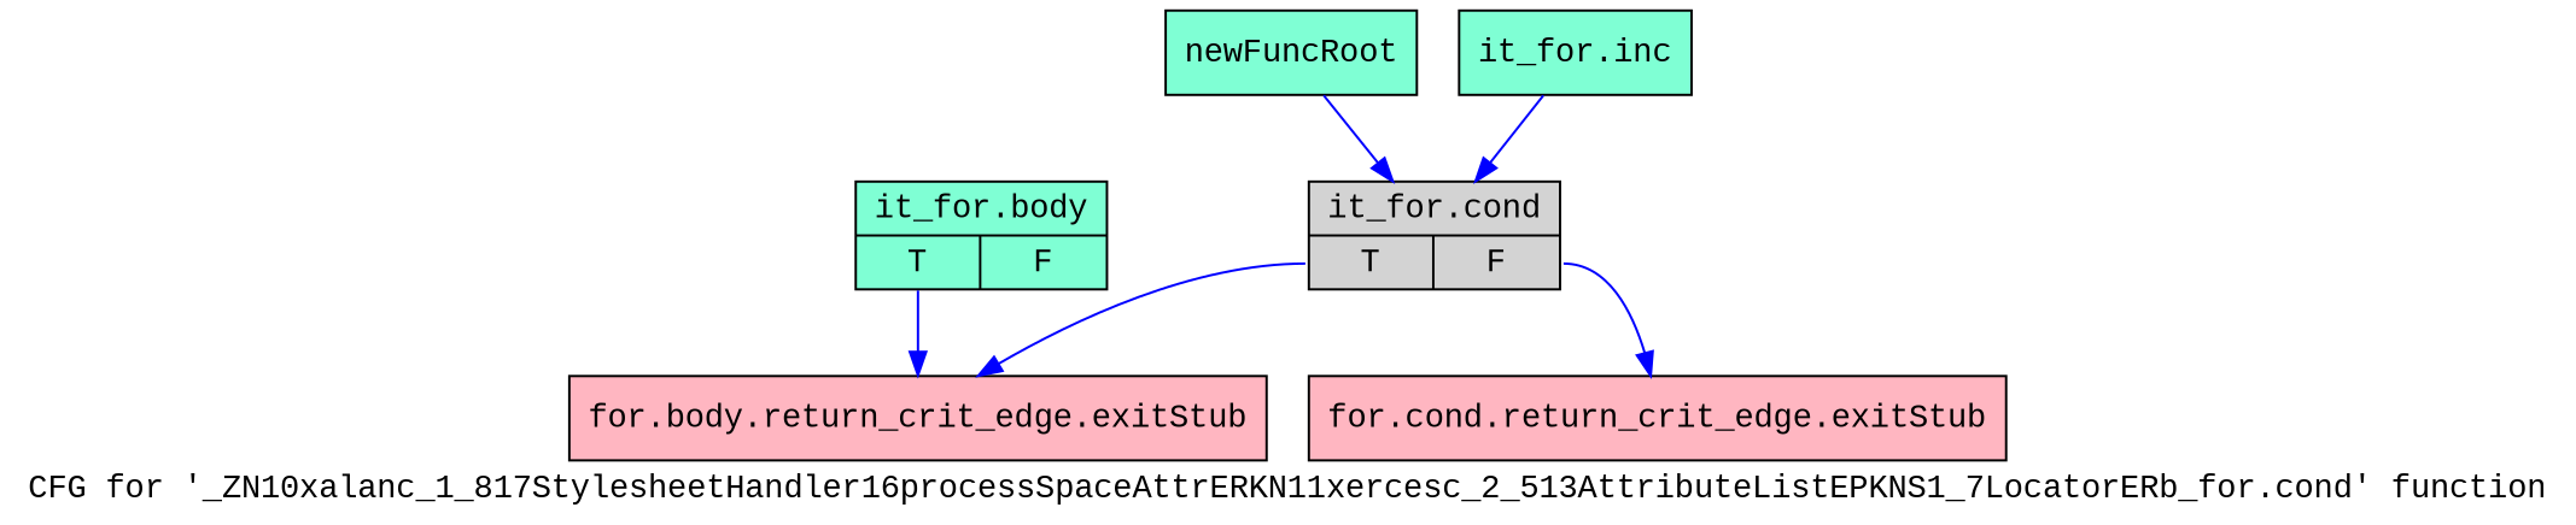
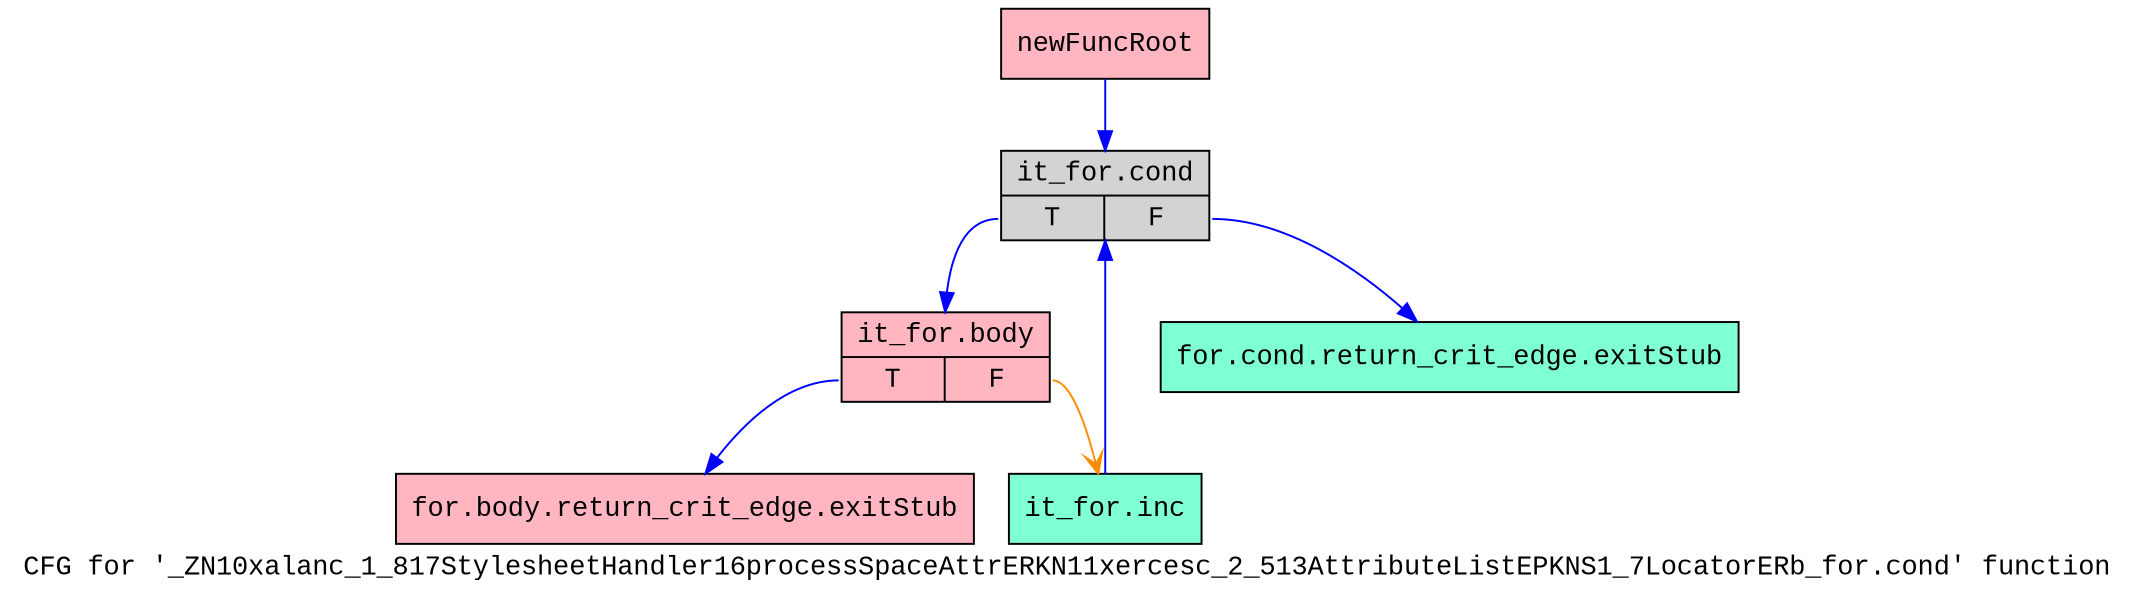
  digraph {
    fontname="Liberation Mono"
    label="CFG for '_ZN10xalanc_1_817StylesheetHandler16processSpaceAttrERKN11xercesc_2_513AttributeListEPKNS1_7LocatorERb_for.cond' function"
    node [fillcolor=lightpink fontname="Liberation Mono" shape=record style=filled]
    edge [arrowhead=normal color=blue fontname="Liberation Mono"]
-   n1 [fillcolor=aquamarine label="{newFuncRoot}"]
+   n1 [label="{newFuncRoot}"]
    n2 [fillcolor=lightgrey label="{it_for.cond|{<s0>T|<s1>F}}"]
-   n3 [label="{for.cond.return_crit_edge.exitStub}"]
-   n4 [fillcolor=aquamarine label="{it_for.body|{<s0>T|<s1>F}}"]
+   n3 [fillcolor=aquamarine label="{for.cond.return_crit_edge.exitStub}"]
+   n4 [label="{it_for.body|{<s0>T|<s1>F}}"]
    n5 [label="{for.body.return_crit_edge.exitStub}"]
    n6 [fillcolor=aquamarine label="{it_for.inc}"]
    n1 -> n2
    n2 -> n3 [tailport=s1]
-   n2 -> n5 [tailport=s0]
+   n2 -> n4 [tailport=s0]
    n4 -> n5 [tailport=s0]
+   n4 -> n6 [arrowhead=vee color=darkorange tailport=s1]
    n6 -> n2
  }
